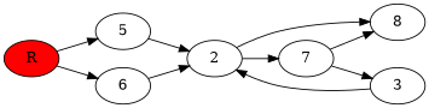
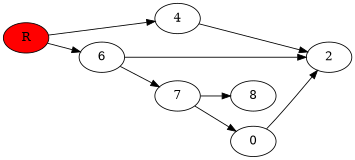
  digraph {
    rankdir=LR
-   4 [label=5]
+   4
    2
    8
-   3
+   3 [label=0]
    7
    6
    R [fillcolor="#ff0000" style=filled]
    4 -> 2
-   2 -> 8
    3 -> 2
    7 -> 8
    7 -> 3
    6 -> 2
-   2 -> 7
+   6 -> 7
    R -> 4
    R -> 6
  }
